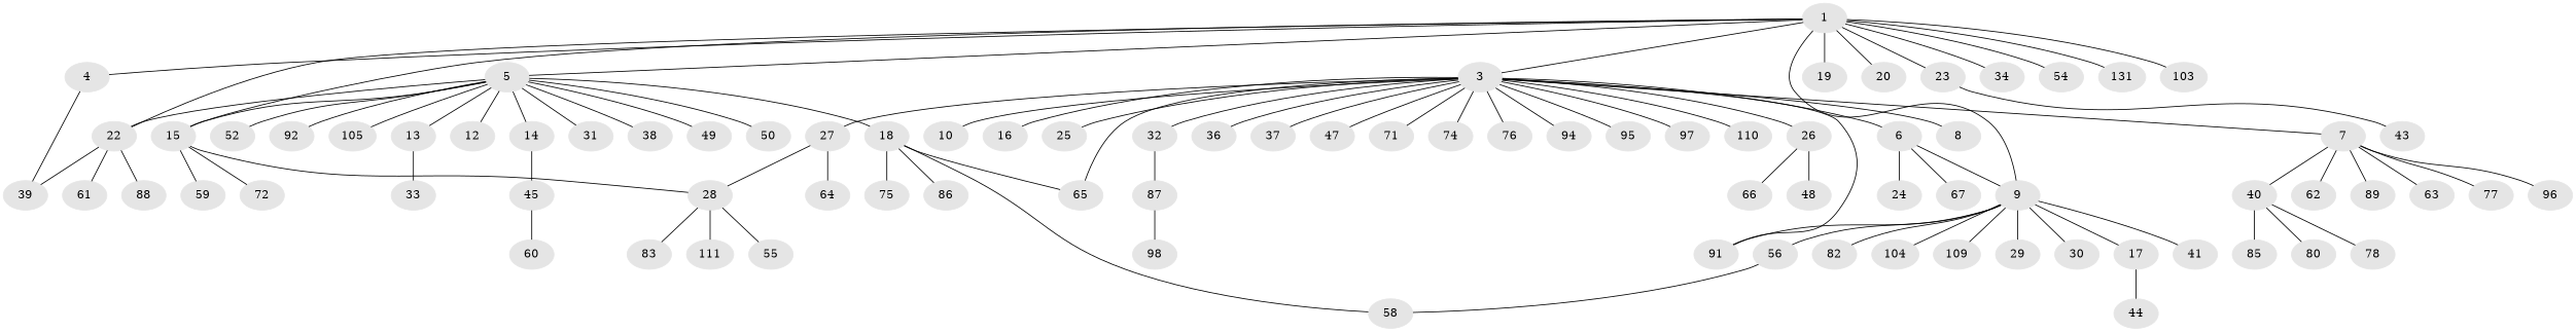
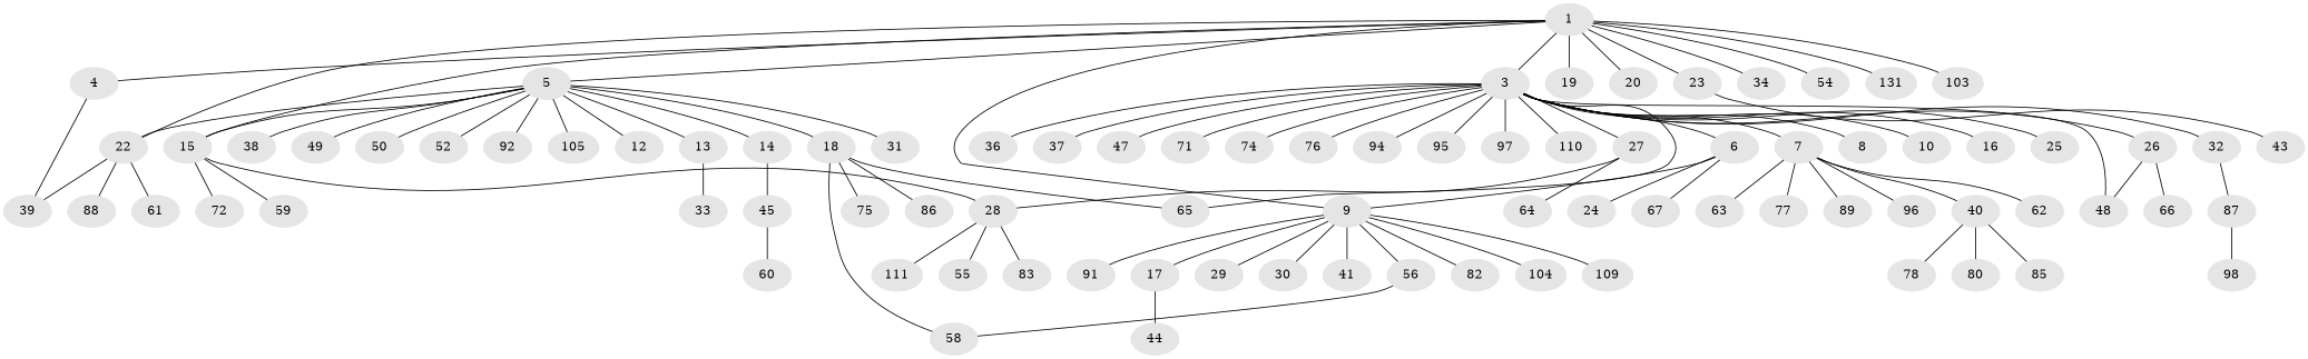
  graph {
    node [color=gray90 style=filled]
    1 [super="+2"]
    3 [super="+107"]
    4
    5 [super="+73"]
    9 [super="+42"]
    15 [super="+108"]
    19
    20 [super="+69"]
    22 [super="+100"]
    23 [super="+106"]
    34
    54
    n13 [label=131]
    103
    6 [super="+68"]
    7 [super="+11"]
    8
    10
    16
    25 [super="+75"]
    26 [super="+81"]
    27
    32 [super="+35"]
    36
    37 [super="+90"]
    47
    65
    71
    74
    76
    91
    94
    95
    97
    110
    39
    12
    13 [super="+46"]
    14 [super="+21"]
    18 [super="+53"]
    31
    38 [super="+51"]
    49
    50
    52
    92
    105
    17
    29 [super="+57"]
    30
    41
    56
    82
    104
    109
    28 [super="+84"]
    59
    72
    61
    88
    43
    24
    67
    40 [super="+79"]
    62 [super="+99"]
    63
    77
    89 [super="+102"]
    96
    48
    66
    64
    87
    33
    45
    58 [super="+93"]
    n77 [label=75]
    86
    78
    80
    85
    44
    60
    55
    83
    111
    98
    1 -- 3
    1 -- 4
    1 -- 5
    1 -- 9
    1 -- 15
    1 -- 19
    1 -- 20
    1 -- 22
    1 -- 23
    1 -- 34
    1 -- 54
    1 -- n13
    1 -- 103
    3 -- 6
    3 -- 7
    3 -- 8
    3 -- 10
    3 -- 16
    3 -- 25
    3 -- 26
    3 -- 27
    3 -- 32
    3 -- 36
    3 -- 37
    3 -- 47
    3 -- 65
    3 -- 71
    3 -- 74
    3 -- 76
-   3 -- 91
+   3 -- 48
    3 -- 94
    3 -- 95
    3 -- 97
    3 -- 110
    4 -- 39
    5 -- 15
    5 -- 22
    5 -- 12
    5 -- 13
    5 -- 14
    5 -- 18
    5 -- 31
    5 -- 38
    5 -- 49
    5 -- 50
    5 -- 52
    5 -- 92
    5 -- 105
    9 -- 91
    9 -- 17
    9 -- 29
    9 -- 30
    9 -- 41
    9 -- 56
    9 -- 82
    9 -- 104
    9 -- 109
    15 -- 28
    15 -- 59
    15 -- 72
    22 -- 39
    22 -- 61
    22 -- 88
    23 -- 43
    6 -- 9
    6 -- 24
    6 -- 67
    7 -- 40
    7 -- 62
    7 -- 63
    7 -- 77
    7 -- 89
    7 -- 96
    26 -- 48
    26 -- 66
    27 -- 28
    27 -- 64
    32 -- 87
    13 -- 33
    14 -- 45
    18 -- 65
    18 -- 58
    18 -- n77
    18 -- 86
    17 -- 44
    56 -- 58
    28 -- 55
    28 -- 83
    28 -- 111
    40 -- 78
    40 -- 80
    40 -- 85
    87 -- 98
    45 -- 60
  }
